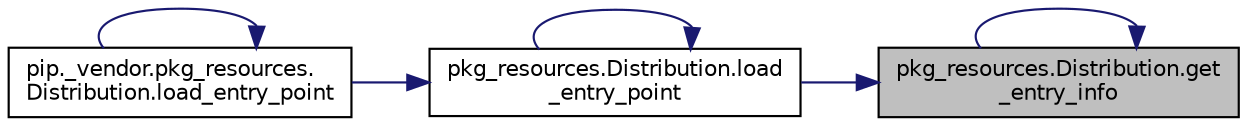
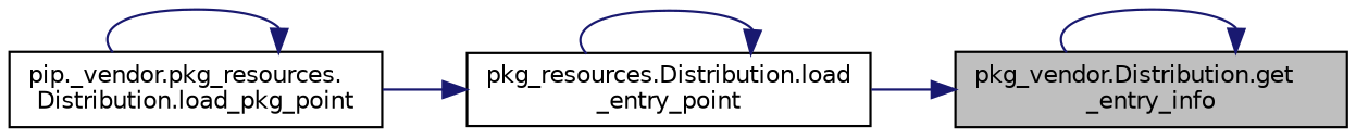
  digraph {
    rankdir=RL
    node [color=black fillcolor=white fontname=Helvetica fontsize=10 shape=record style=filled]
    edge [color=midnightblue dir=back fontname=Helvetica fontsize=10 labelfontname=Helvetica labelfontsize=10 style=solid]
-   n1 [fillcolor=grey75 fontcolor=black height=0.2 label="pkg_resources.Distribution.get\l_entry_info" width=0.4]
+   n1 [fillcolor=grey75 fontcolor=black height=0.2 label="pkg_vendor.Distribution.get\l_entry_info" width=0.4]
    n2 [height=0.2 label="pkg_resources.Distribution.load\l_entry_point" width=0.4]
-   n3 [height=0.2 label="pip._vendor.pkg_resources.\lDistribution.load_entry_point" width=0.4]
+   n3 [height=0.2 label="pip._vendor.pkg_resources.\lDistribution.load_pkg_point" width=0.4]
    n1 -> n1
    n1 -> n2
    n2 -> n2
    n2 -> n3
    n3 -> n3
  }
